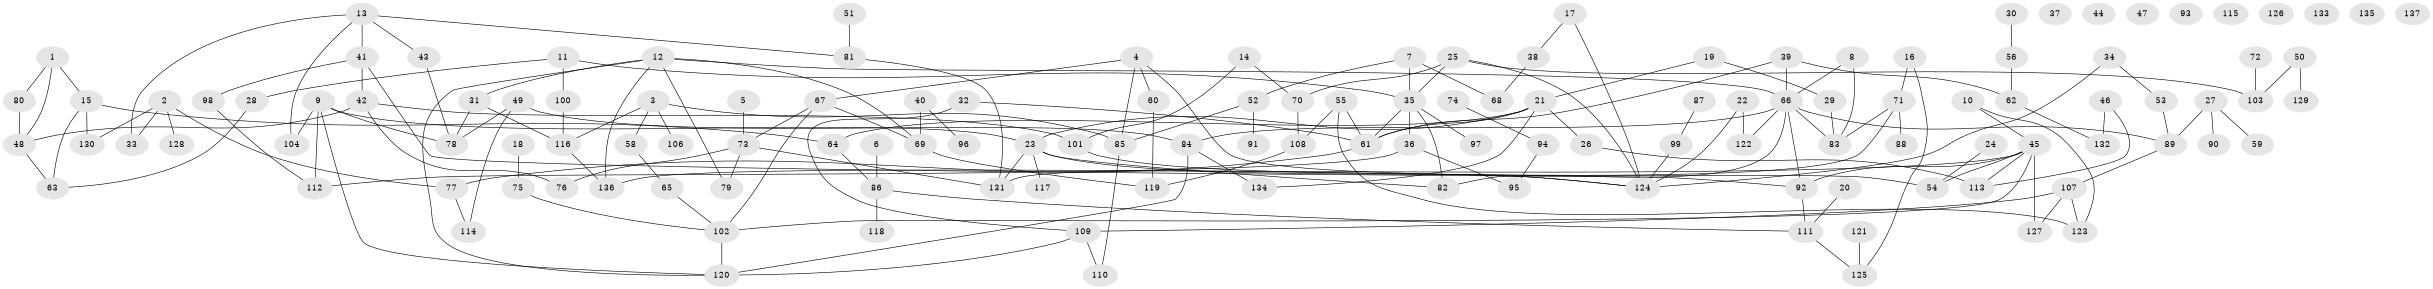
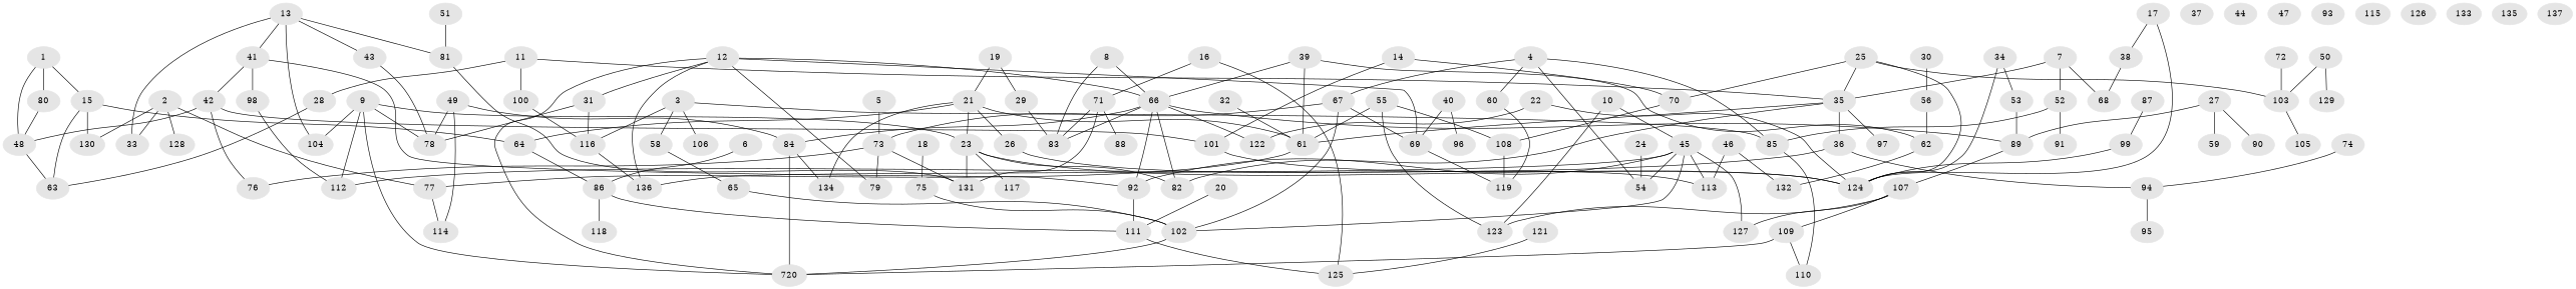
  graph {
    node [color=gray90 style=filled]
    1
    15
    48
    80
    130
    63
    64
    2
    33
    77
    128
    114
    3
    58
    85
    106
    116
    65
    110
    136
    4
    54
    60
    67
    119
    73
    69
    102
    5
    79
    131
    76
    6
    86
    111
    118
    7
    35
    52
    68
    61
    82
    36
    97
    91
    8
    66
    83
    122
    89
    92
    84
    9
    23
    78
    104
    112
-   120
+   120 [label=720]
    124
    117
    10
    45
    123
    113
    127
    11
    28
    100
    29
    12
    31
    13
    41
    43
    81
    42
    98
    101
    14
    70
    108
    16
    71
    125
    88
    17
    38
    18
    75
    19
    21
    26
    134
    20
    22
    24
    25
    103
+   105
    27
    59
    90
    107
    30
    56
    62
    32
    109
    34
    53
    95
    37
    39
    132
    40
    96
    44
    46
    47
    49
    50
    129
    51
    55
    72
    74
    94
    87
    99
    93
    115
    121
    126
    133
    135
    137
    1 -- 15
    1 -- 48
    1 -- 80
    15 -- 130
    15 -- 63
    15 -- 64
    48 -- 63
    80 -- 48
    64 -- 86
    2 -- 130
    2 -- 33
    2 -- 77
    2 -- 128
    77 -- 114
    3 -- 58
    3 -- 85
    3 -- 106
    3 -- 116
    58 -- 65
    85 -- 110
    116 -- 136
    65 -- 102
    4 -- 85
    4 -- 54
    4 -- 60
    4 -- 67
    60 -- 119
    67 -- 73
    67 -- 69
    67 -- 102
    73 -- 79
    73 -- 131
    73 -- 76
    69 -- 119
    102 -- 120
    5 -- 73
    6 -- 86
    86 -- 111
    86 -- 118
    111 -- 125
    7 -- 35
    7 -- 52
    7 -- 68
    35 -- 61
    35 -- 82
    35 -- 36
    35 -- 97
    52 -- 85
    52 -- 91
    61 -- 77
    36 -- 112
-   36 -- 95
+   36 -- 94
    8 -- 66
    8 -- 83
    66 -- 82
    66 -- 83
    66 -- 122
    66 -- 89
    66 -- 92
    66 -- 84
    89 -- 107
    92 -- 111
    84 -- 120
    84 -- 134
    9 -- 23
    9 -- 78
    9 -- 104
    9 -- 112
    9 -- 120
    23 -- 131
    23 -- 82
    23 -- 124
    23 -- 117
    10 -- 45
    10 -- 123
    45 -- 136
    45 -- 54
    45 -- 102
    45 -- 92
    45 -- 113
    45 -- 127
    11 -- 35
    11 -- 28
    11 -- 100
    28 -- 63
    100 -- 116
    29 -- 83
    12 -- 136
    12 -- 69
    12 -- 79
    12 -- 66
    12 -- 120
    12 -- 31
    31 -- 116
    31 -- 78
    13 -- 33
    13 -- 104
    13 -- 41
    13 -- 43
    13 -- 81
    41 -- 92
    41 -- 42
    41 -- 98
    43 -- 78
    81 -- 131
    42 -- 48
    42 -- 76
    42 -- 101
    98 -- 112
    101 -- 124
    14 -- 101
    14 -- 70
    70 -- 108
    108 -- 119
    16 -- 71
    16 -- 125
    71 -- 131
    71 -- 83
    71 -- 88
    17 -- 124
    17 -- 38
    38 -- 68
    18 -- 75
    75 -- 102
    19 -- 29
    19 -- 21
    21 -- 64
    21 -- 61
    21 -- 23
    21 -- 26
    21 -- 134
    26 -- 113
    20 -- 111
    22 -- 122
    22 -- 124
    24 -- 54
    25 -- 35
    25 -- 124
    25 -- 70
    25 -- 103
+   103 -- 105
    27 -- 89
    27 -- 59
    27 -- 90
    107 -- 123
    107 -- 127
    107 -- 109
    30 -- 56
    56 -- 62
    62 -- 132
    32 -- 61
-   32 -- 109
    109 -- 110
    109 -- 120
    34 -- 124
    34 -- 53
    53 -- 89
    39 -- 61
    39 -- 66
    39 -- 62
    40 -- 69
    40 -- 96
    46 -- 113
    46 -- 132
    49 -- 114
    49 -- 84
    49 -- 78
    50 -- 103
    50 -- 129
    51 -- 81
    55 -- 61
    55 -- 123
    55 -- 108
    72 -- 103
    74 -- 94
    94 -- 95
    87 -- 99
    99 -- 124
    121 -- 125
  }
